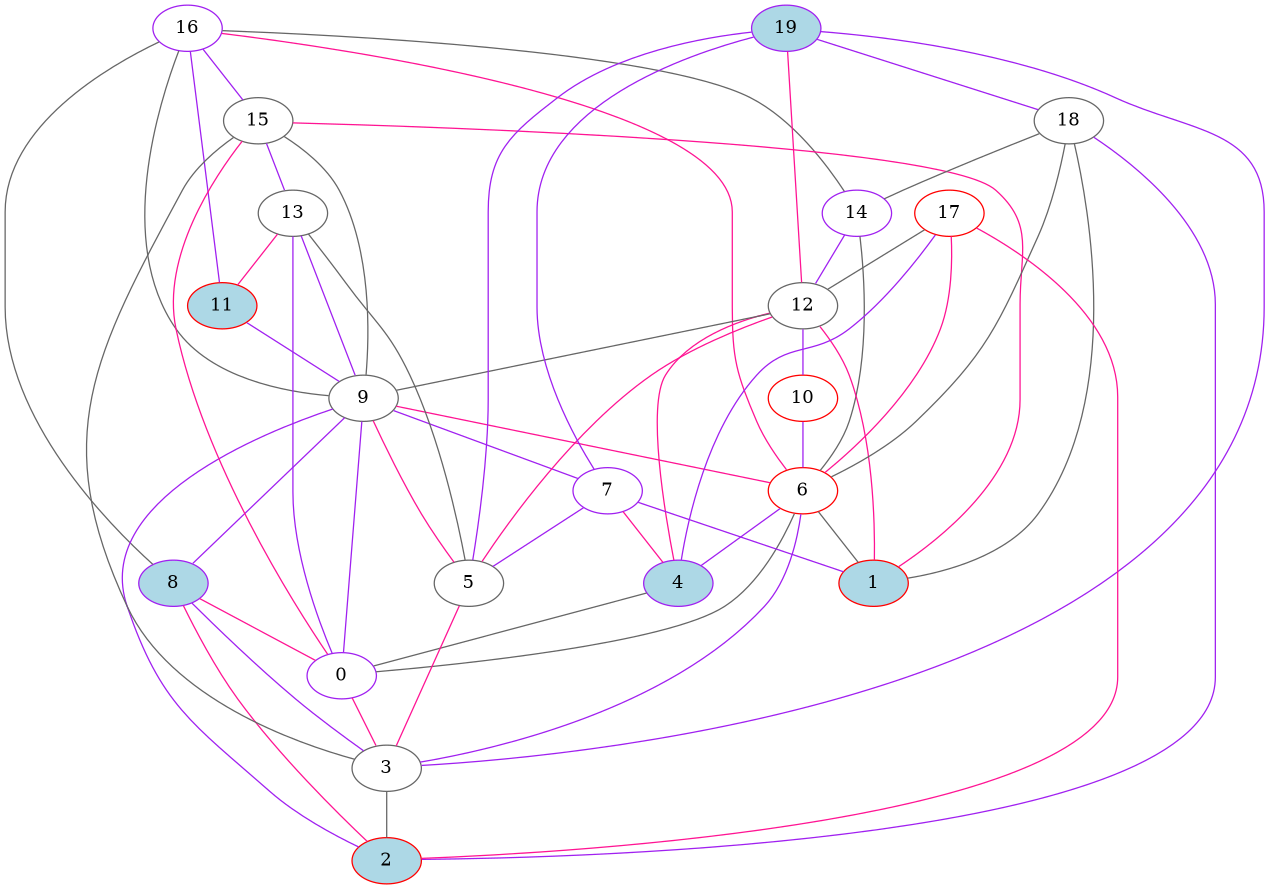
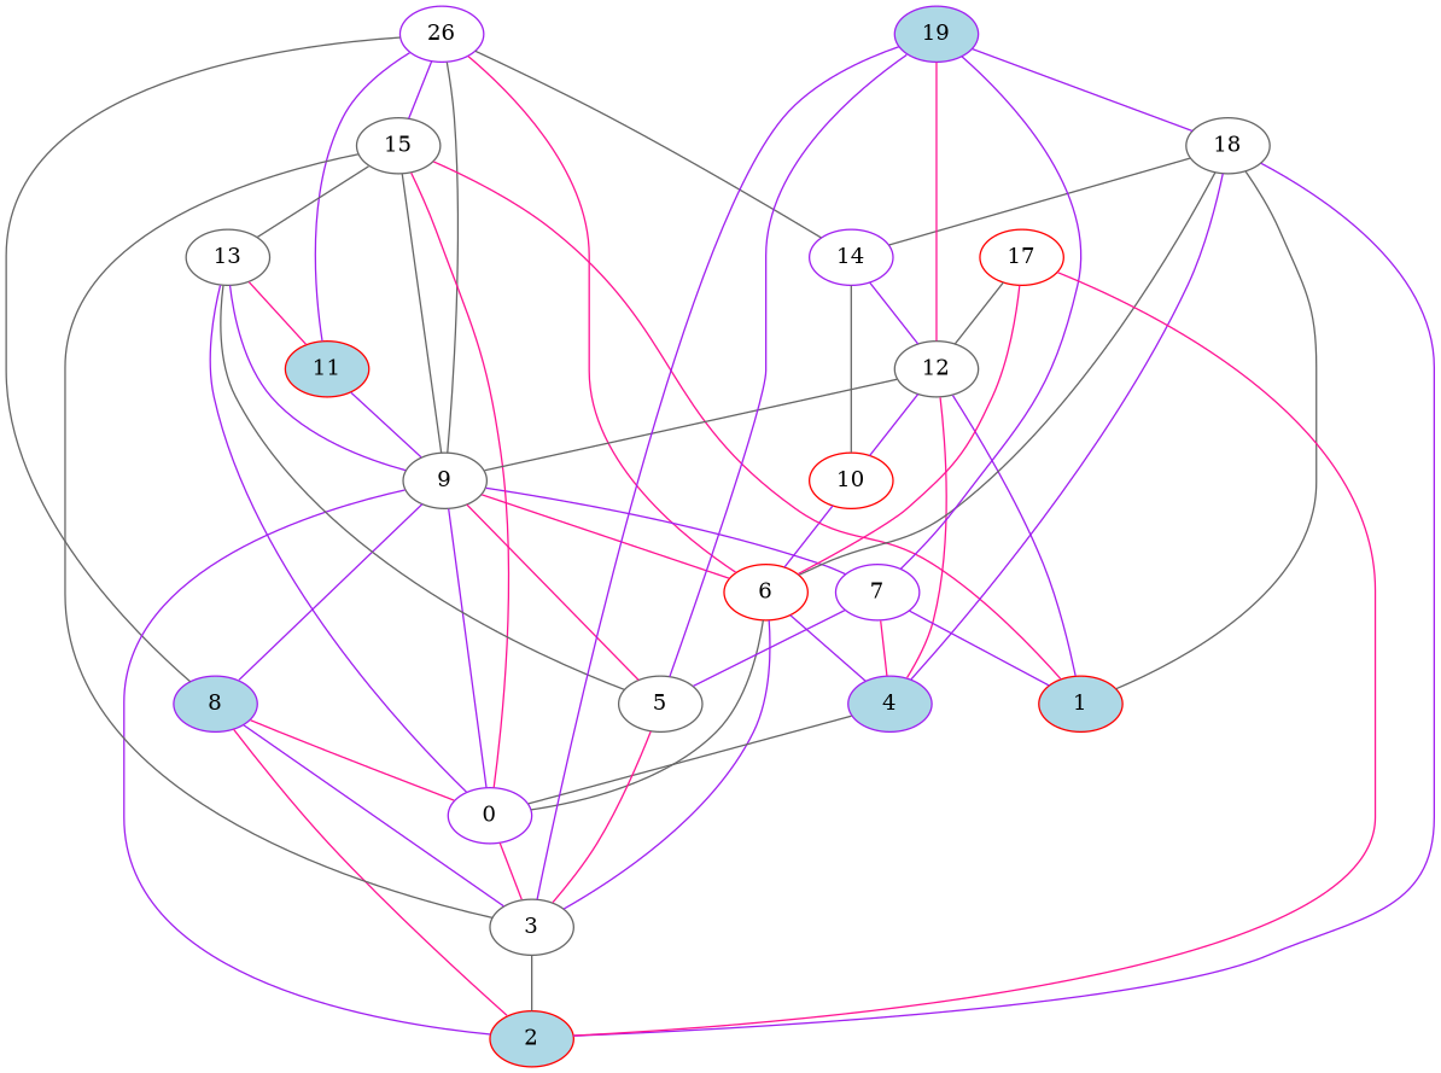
  digraph {
    node [color=gray40 fillcolor=white style=filled]
    edge [color=purple dir=none]
    3
    2 [color=red fillcolor=lightblue]
    10 [color=red]
    6 [color=red]
    1 [color=red fillcolor=lightblue]
    4 [color=purple fillcolor=lightblue]
    0 [color=purple]
-   16 [color=purple]
+   16 [color=purple label=26]
    14 [color=purple]
    8 [color=purple fillcolor=lightblue]
    9
    15
    11 [color=red fillcolor=lightblue]
    12
    7 [color=purple]
    5
    13
    18
    19 [color=purple fillcolor=lightblue]
    17 [color=red]
    subgraph sub_1 {
      3
      2
      10
      6
      1
      4
      0
      16
      14
      8
      9
      15
      11
      12
      7
      5
      13
      18
      19
      17
    }
    3 -> 2 [color=gray40]
    10 -> 6
    6 -> 3
-   6 -> 1 [color=gray40]
    6 -> 4
    6 -> 0 [color=gray40]
    4 -> 0 [color=gray40]
    0 -> 3 [color=deeppink]
    16 -> 6 [color=deeppink]
    16 -> 14 [color=gray40]
    16 -> 8 [color=gray40]
    16 -> 9 [color=gray40]
    16 -> 15
    16 -> 11
-   14 -> 6 [color=gray40]
+   14 -> 10 [color=gray40]
    14 -> 12
    8 -> 3
    8 -> 2 [color=deeppink]
    8 -> 0 [color=deeppink]
    9 -> 2
    9 -> 6 [color=deeppink]
    9 -> 0
    9 -> 8
    9 -> 7
    9 -> 5 [color=deeppink]
    15 -> 3 [color=gray40]
    15 -> 1 [color=deeppink]
    15 -> 0 [color=deeppink]
    15 -> 9 [color=gray40]
-   15 -> 13
+   15 -> 13 [color=gray40]
    11 -> 9
    12 -> 10
-   12 -> 1 [color=deeppink]
+   12 -> 1
    12 -> 4 [color=deeppink]
    12 -> 9 [color=gray40]
-   12 -> 5 [color=deeppink]
    7 -> 1
    7 -> 4 [color=deeppink]
    7 -> 5
    5 -> 3 [color=deeppink]
    13 -> 0
    13 -> 9
    13 -> 11 [color=deeppink]
    13 -> 5 [color=gray40]
    18 -> 2
    18 -> 6 [color=gray40]
    18 -> 1 [color=gray40]
-   17 -> 4
+   18 -> 4
    18 -> 14 [color=gray40]
    19 -> 3
    19 -> 12 [color=deeppink]
    19 -> 7
    19 -> 5
    19 -> 18
    17 -> 2 [color=deeppink]
    17 -> 6 [color=deeppink]
    17 -> 12 [color=gray40]
  }
